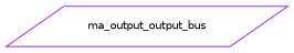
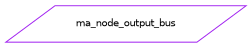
  digraph {
    rankdir=TB
-   n1 [color=purple fillcolor=white fontname=Helvetica fontsize=10 height=0.2 label=ma_output_output_bus shape=parallelogram style=filled width=0.4]
+   n1 [color=purple fillcolor=white fontname=Helvetica fontsize=10 height=0.2 label=ma_node_output_bus shape=parallelogram style=filled width=0.4]
  }
